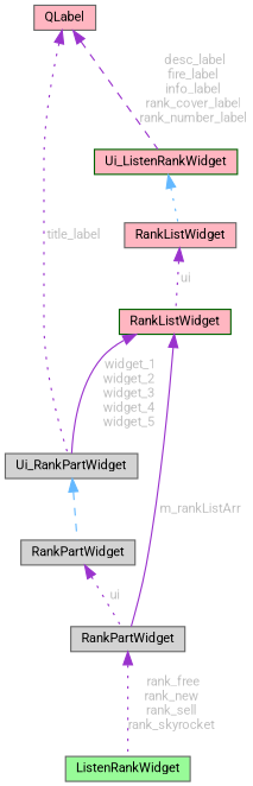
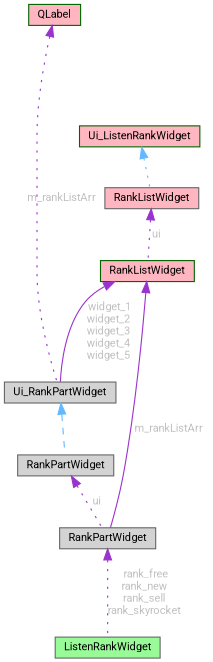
  digraph {
    fontname=Roboto
    node [color=gray40 fillcolor=lightpink fontname=Roboto fontsize=10 shape=box style=filled]
    edge [color=darkorchid3 dir=back fontcolor=grey fontname=Roboto fontsize=10 labelfontname=Helvetica labelfontsize=10 style=dotted]
    n1 [fillcolor=palegreen fontcolor=black height=0.2 label=ListenRankWidget width=0.4]
    n2 [fillcolor=lightgrey height=0.2 label=RankPartWidget width=0.4]
    n3 [color=darkgreen height=0.2 label=RankListWidget width=0.4]
    n4 [fillcolor=lightgrey height=0.2 label=Ui_RankPartWidget width=0.4]
    n5 [fillcolor=lightgrey height=0.2 label=RankPartWidget width=0.4]
-   n6 [height=0.2 label=QLabel width=0.4]
+   n6 [color=darkgreen height=0.2 label=QLabel width=0.4]
    n7 [color=darkgreen height=0.2 label=Ui_ListenRankWidget width=0.4]
    n8 [height=0.2 label=RankListWidget width=0.4]
    n2 -> n1 [label=" rank_free\nrank_new\nrank_sell\nrank_skyrocket"]
    n3 -> n2 [label=" m_rankListArr" style=solid]
    n3 -> n4 [label=" widget_1\nwidget_2\nwidget_3\nwidget_4\nwidget_5" style=solid]
    n4 -> n5 [color=steelblue1 style=dashed fontcolor=""]
    n5 -> n2 [label=" ui"]
-   n6 -> n4 [label=" title_label"]
-   n6 -> n7 [label=" desc_label\nfire_label\ninfo_label\nrank_cover_label\nrank_number_label" style=dashed]
+   n6 -> n4 [label=" m_rankListArr"]
    n7 -> n8 [color=steelblue1 fontcolor=""]
    n8 -> n3 [label=" ui"]
  }
